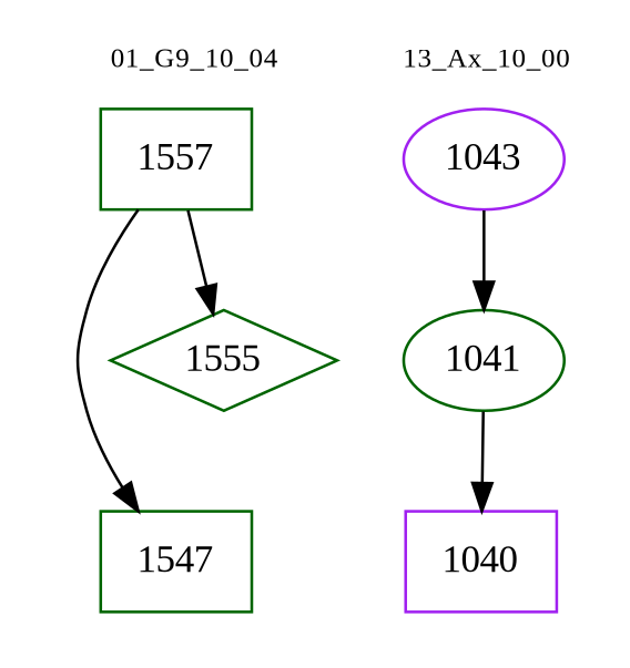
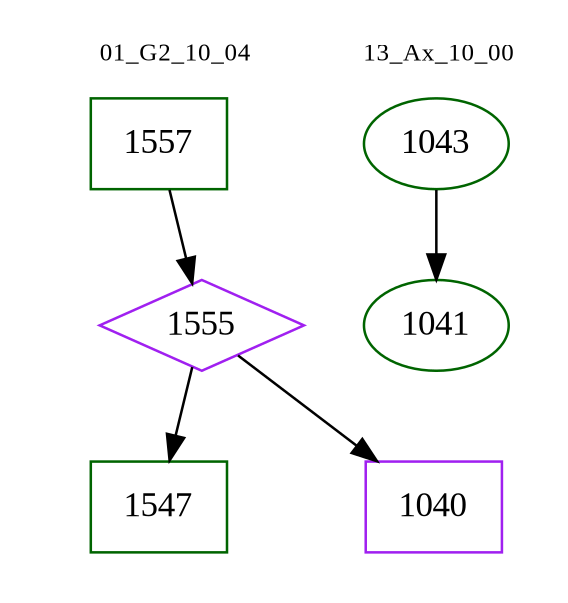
  digraph {
    fontname="Liberation Serif"
    node [color=darkgreen fontname="Liberation Serif" shape=box]
    edge [color=black fontname="Liberation Serif"]
    n1 [label=1041 shape=ellipse]
    n2 [color=purple label=1040]
-   n3 [color=purple label=1043 shape=ellipse]
-   n4 [label=1555 shape=diamond]
+   n3 [label=1043 shape=ellipse]
+   n4 [color=purple label=1555 shape=diamond]
    n5 [label=1547]
    n6 [label=1557]
    subgraph cluster_1 {
      color=white
      fontsize=10
      label="13_Ax_10_00"
      n1
      n2
      n3
    }
    subgraph cluster_2 {
      color=white
      fontsize=10
-     label="01_G9_10_04"
+     label="01_G2_10_04"
      n4
      n5
      n6
    }
-   n1 -> n2
+   n4 -> n2
    n3 -> n1
-   n6 -> n5
+   n4 -> n5
    n6 -> n4
  }
